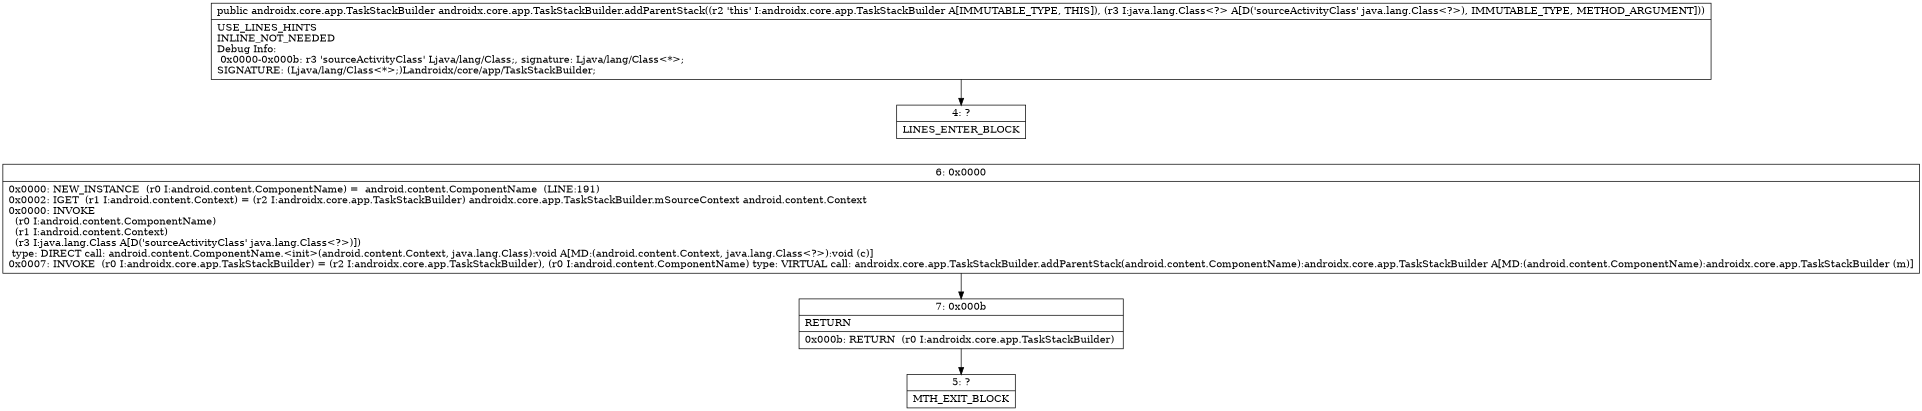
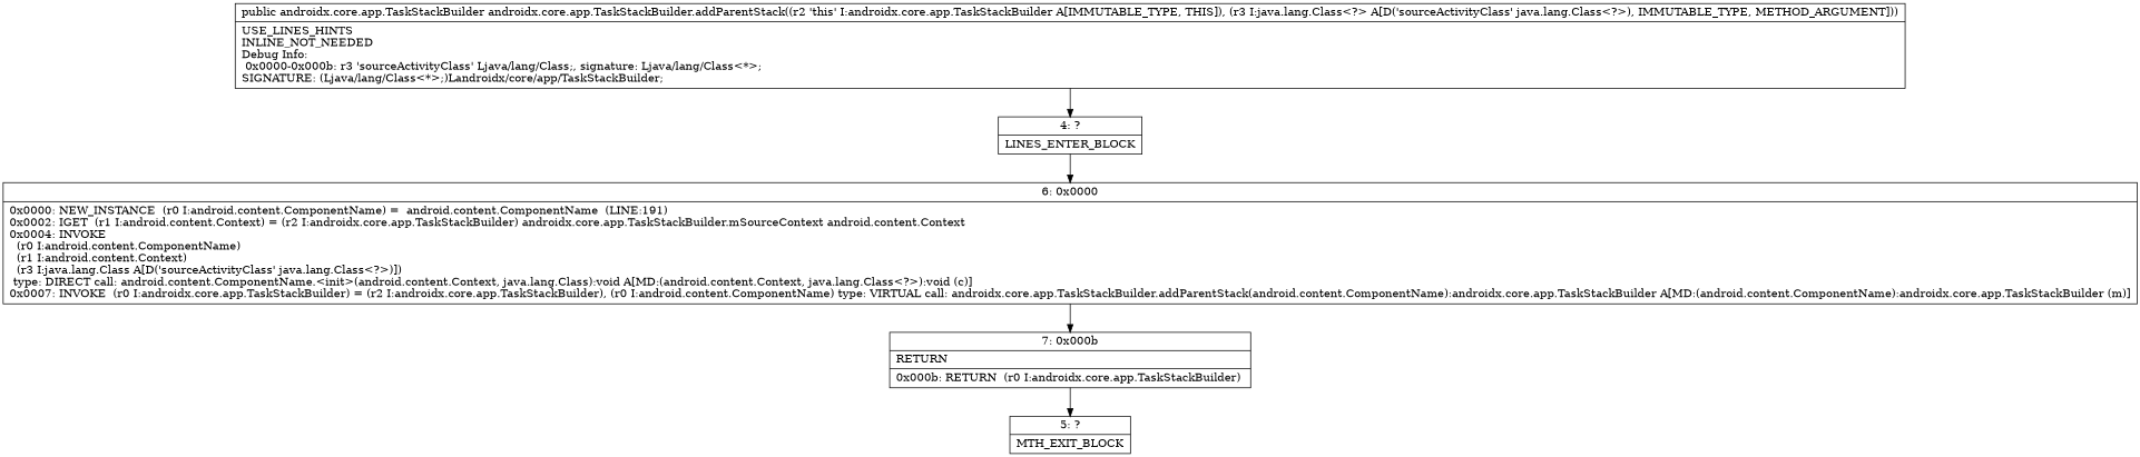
  digraph {
    node [shape=record]
    n1 [label="{4\:\ ?|LINES_ENTER_BLOCK\l}"]
-   n2 [label="{6\:\ 0x0000|0x0000: NEW_INSTANCE  (r0 I:android.content.ComponentName) =  android.content.ComponentName  (LINE:191)\l0x0002: IGET  (r1 I:android.content.Context) = (r2 I:androidx.core.app.TaskStackBuilder) androidx.core.app.TaskStackBuilder.mSourceContext android.content.Context \l0x0000: INVOKE  \l  (r0 I:android.content.ComponentName)\l  (r1 I:android.content.Context)\l  (r3 I:java.lang.Class A[D('sourceActivityClass' java.lang.Class\<?\>)])\l type: DIRECT call: android.content.ComponentName.\<init\>(android.content.Context, java.lang.Class):void A[MD:(android.content.Context, java.lang.Class\<?\>):void (c)]\l0x0007: INVOKE  (r0 I:androidx.core.app.TaskStackBuilder) = (r2 I:androidx.core.app.TaskStackBuilder), (r0 I:android.content.ComponentName) type: VIRTUAL call: androidx.core.app.TaskStackBuilder.addParentStack(android.content.ComponentName):androidx.core.app.TaskStackBuilder A[MD:(android.content.ComponentName):androidx.core.app.TaskStackBuilder (m)]\l}"]
+   n2 [label="{6\:\ 0x0000|0x0000: NEW_INSTANCE  (r0 I:android.content.ComponentName) =  android.content.ComponentName  (LINE:191)\l0x0002: IGET  (r1 I:android.content.Context) = (r2 I:androidx.core.app.TaskStackBuilder) androidx.core.app.TaskStackBuilder.mSourceContext android.content.Context \l0x0004: INVOKE  \l  (r0 I:android.content.ComponentName)\l  (r1 I:android.content.Context)\l  (r3 I:java.lang.Class A[D('sourceActivityClass' java.lang.Class\<?\>)])\l type: DIRECT call: android.content.ComponentName.\<init\>(android.content.Context, java.lang.Class):void A[MD:(android.content.Context, java.lang.Class\<?\>):void (c)]\l0x0007: INVOKE  (r0 I:androidx.core.app.TaskStackBuilder) = (r2 I:androidx.core.app.TaskStackBuilder), (r0 I:android.content.ComponentName) type: VIRTUAL call: androidx.core.app.TaskStackBuilder.addParentStack(android.content.ComponentName):androidx.core.app.TaskStackBuilder A[MD:(android.content.ComponentName):androidx.core.app.TaskStackBuilder (m)]\l}"]
    n3 [label="{7\:\ 0x000b|RETURN\l|0x000b: RETURN  (r0 I:androidx.core.app.TaskStackBuilder) \l}"]
    n4 [label="{5\:\ ?|MTH_EXIT_BLOCK\l}"]
    n5 [label="{public androidx.core.app.TaskStackBuilder androidx.core.app.TaskStackBuilder.addParentStack((r2 'this' I:androidx.core.app.TaskStackBuilder A[IMMUTABLE_TYPE, THIS]), (r3 I:java.lang.Class\<?\> A[D('sourceActivityClass' java.lang.Class\<?\>), IMMUTABLE_TYPE, METHOD_ARGUMENT]))  | USE_LINES_HINTS\lINLINE_NOT_NEEDED\lDebug Info:\l  0x0000\-0x000b: r3 'sourceActivityClass' Ljava\/lang\/Class;, signature: Ljava\/lang\/Class\<*\>;\lSIGNATURE: (Ljava\/lang\/Class\<*\>;)Landroidx\/core\/app\/TaskStackBuilder;\l}"]
+   n1 -> n2
    n2 -> n3
    n3 -> n4
    n5 -> n1
  }
